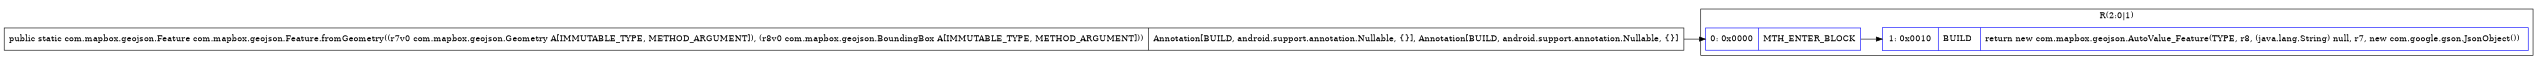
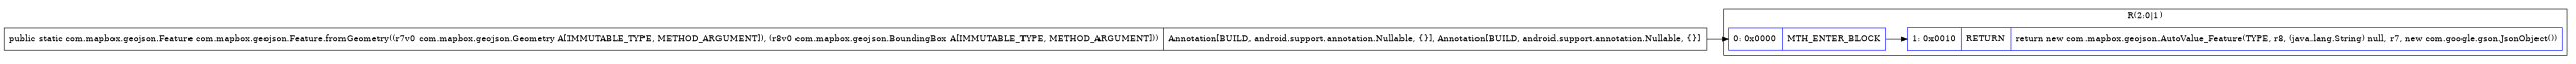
  digraph {
    rankdir=LR
    node [color=blue shape=record]
    n1 [label="{0\:\ 0x0000|MTH_ENTER_BLOCK\l}"]
-   n2 [label="{1\:\ 0x0010|BUILD\l|return new com.mapbox.geojson.AutoValue_Feature(TYPE, r8, (java.lang.String) null, r7, new com.google.gson.JsonObject())\l}"]
+   n2 [label="{1\:\ 0x0010|RETURN\l|return new com.mapbox.geojson.AutoValue_Feature(TYPE, r8, (java.lang.String) null, r7, new com.google.gson.JsonObject())\l}"]
    n3 [label="{public static com.mapbox.geojson.Feature com.mapbox.geojson.Feature.fromGeometry((r7v0 com.mapbox.geojson.Geometry A[IMMUTABLE_TYPE, METHOD_ARGUMENT]), (r8v0 com.mapbox.geojson.BoundingBox A[IMMUTABLE_TYPE, METHOD_ARGUMENT]))  | Annotation[BUILD, android.support.annotation.Nullable, \{\}], Annotation[BUILD, android.support.annotation.Nullable, \{\}]\l}" color=""]
    subgraph cluster_1 {
      label="R(2:0|1)"
      n1
      n2
    }
    n1 -> n2
    n3 -> n1
  }
